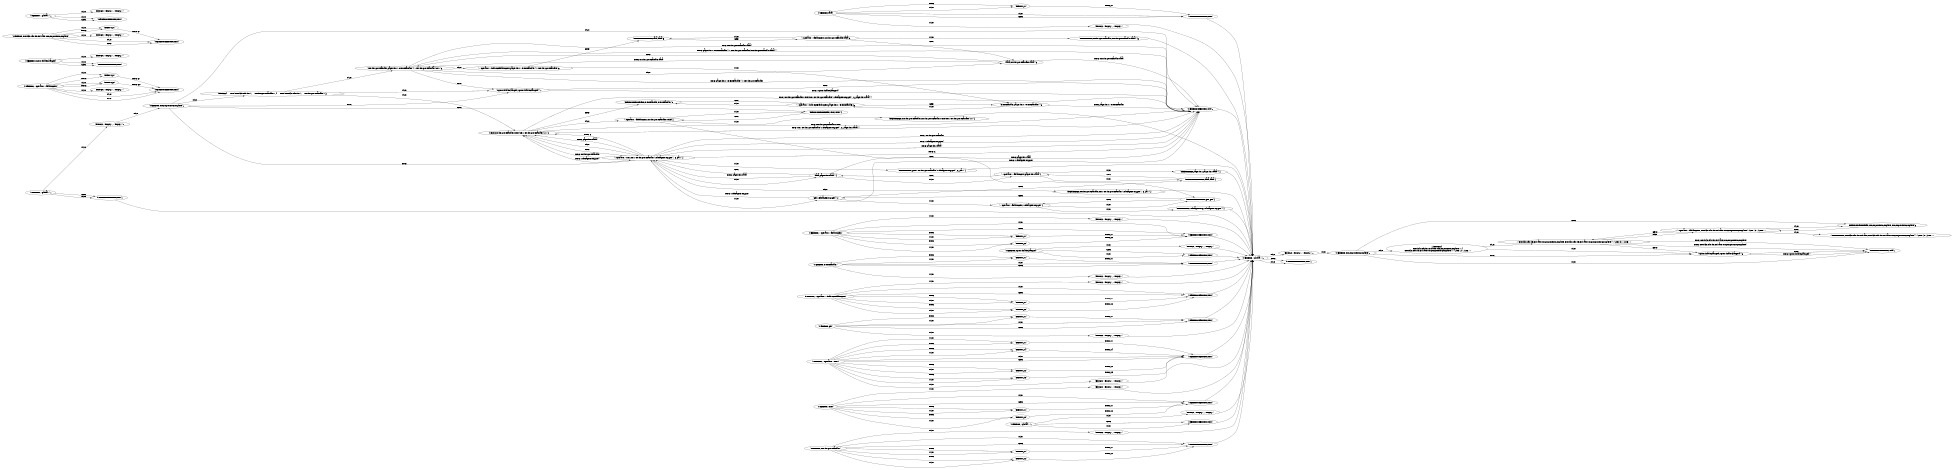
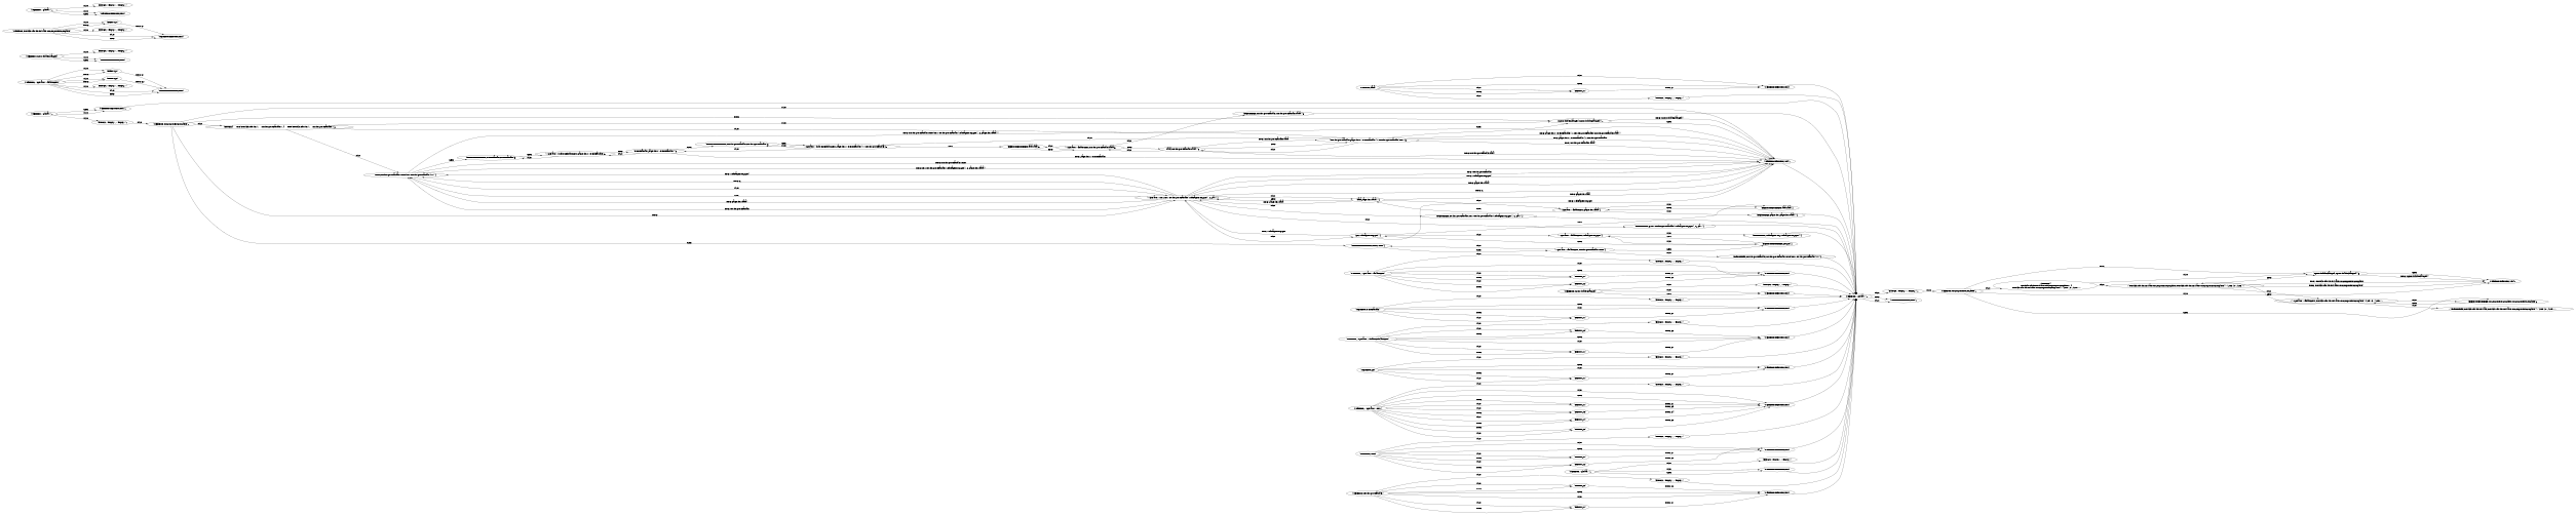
  digraph {
    rankdir=LR
    n1 [label=<(METHOD,data)>]
    n2 [label=<(PARAM,p1)>]
    n3 [label=<(BLOCK,&lt;empty&gt;,&lt;empty&gt;)>]
    n4 [label=<(METHOD_RETURN,ANY)>]
    n5 [label=<(METHOD,&lt;global&gt;)<SUB>1</SUB>>]
    n6 [label=<(BLOCK,&lt;empty&gt;,&lt;empty&gt;)<SUB>1</SUB>>]
    n7 [label=<(METHOD_RETURN,ANY)<SUB>1</SUB>>]
    n8 [label=<(METHOD,&lt;global&gt;)<SUB>1</SUB>>]
    n9 [label=<(BLOCK,&lt;empty&gt;,&lt;empty&gt;)<SUB>1</SUB>>]
    n10 [label=<(METHOD_RETURN,ANY)<SUB>1</SUB>>]
    n11 [label=<(METHOD,onComponentComplete)<SUB>1</SUB>>]
    n12 [label=<(BLOCK,{     Q_Q(QQuickWebView);     m_viewportHandler...,{     Q_Q(QQuickWebView);     m_viewportHandler...)<SUB>2</SUB>>]
    n13 [label=<(FIELD_IDENTIFIER,reset,reset)<SUB>4</SUB>>]
    n14 [label=<(&lt;operator&gt;.new,new QtViewportHandler(webPageProxy.get(), q, pa...)<SUB>4</SUB>>]
    n15 [label=<(_q_onVisibleChanged,_q_onVisibleChanged())<SUB>7</SUB>>]
    n16 [label=<(METHOD_RETURN,void)<SUB>1</SUB>>]
    n17 [label=<(reset,m_viewportHandler.reset(new QtViewportHandler(w...)<SUB>4</SUB>>]
    n18 [label=<(setViewportHandler,pageView-&gt;eventHandler()-&gt;setViewportHandler(m_...)<SUB>5</SUB>>]
    n19 [label=<(&lt;operator&gt;.fieldAccess,m_viewportHandler.reset)<SUB>4</SUB>>]
    n20 [label=<(IDENTIFIER,QtViewportHandler,new QtViewportHandler(webPageProxy.get(), q, pa...)<SUB>4</SUB>>]
    n21 [label=<(get,webPageProxy.get())<SUB>4</SUB>>]
    n22 [label=<(IDENTIFIER,q,new QtViewportHandler(webPageProxy.get(), q, pa...)<SUB>4</SUB>>]
    n23 [label=<(data,pageView.data())<SUB>4</SUB>>]
    n24 [label=<(FIELD_IDENTIFIER,eventHandler,eventHandler)<SUB>5</SUB>>]
    n25 [label=<(&lt;operator&gt;.indirectFieldAccess,pageView-&gt;eventHandler()-&gt;setViewportHandler)<SUB>5</SUB>>]
    n26 [label=<(data,m_viewportHandler.data())<SUB>5</SUB>>]
    n27 [label=<(IDENTIFIER,m_viewportHandler,m_viewportHandler.reset(new QtViewportHandler(w...)<SUB>4</SUB>>]
    n28 [label=<(FIELD_IDENTIFIER,get,get)<SUB>4</SUB>>]
    n29 [label=<(&lt;operator&gt;.indirectFieldAccess,pageView-&gt;eventHandler)<SUB>5</SUB>>]
    n30 [label=<(&lt;operator&gt;.fieldAccess,webPageProxy.get)<SUB>4</SUB>>]
    n31 [label=<(FIELD_IDENTIFIER,data,data)<SUB>4</SUB>>]
    n32 [label=<(&lt;operator&gt;.fieldAccess,pageView.data)<SUB>4</SUB>>]
    n33 [label=<(IDENTIFIER,webPageProxy,webPageProxy.get())<SUB>4</SUB>>]
    n34 [label=<(IDENTIFIER,pageView,pageView.data())<SUB>4</SUB>>]
    n35 [label=<(eventHandler,pageView-&gt;eventHandler())<SUB>5</SUB>>]
+   n36 [label=<(FIELD_IDENTIFIER,setViewportHandler,setViewportHandler)<SUB>5</SUB>>]
    n37 [label=<(FIELD_IDENTIFIER,data,data)<SUB>5</SUB>>]
    n38 [label=<(&lt;operator&gt;.fieldAccess,m_viewportHandler.data)<SUB>5</SUB>>]
    n39 [label=<(IDENTIFIER,m_viewportHandler,m_viewportHandler.data())<SUB>5</SUB>>]
    n40 [label=<(METHOD,&lt;operator&gt;.fieldAccess)>]
    n41 [label=<(PARAM,p1)>]
    n42 [label=<(PARAM,p2)>]
    n43 [label=<(BLOCK,&lt;empty&gt;,&lt;empty&gt;)>]
    n44 [label=<(METHOD_RETURN,ANY)>]
    n45 [label=<(METHOD,_q_onVisibleChanged)>]
    n46 [label=<(BLOCK,&lt;empty&gt;,&lt;empty&gt;)>]
    n47 [label=<(METHOD_RETURN,ANY)>]
    n48 [label=<(METHOD,eventHandler)>]
    n49 [label=<(PARAM,p1)>]
    n50 [label=<(BLOCK,&lt;empty&gt;,&lt;empty&gt;)>]
    n51 [label=<(METHOD_RETURN,ANY)>]
    n52 [label=<(METHOD,&lt;operator&gt;.indirectFieldAccess)>]
    n53 [label=<(PARAM,p1)>]
    n54 [label=<(PARAM,p2)>]
    n55 [label=<(BLOCK,&lt;empty&gt;,&lt;empty&gt;)>]
    n56 [label=<(METHOD_RETURN,ANY)>]
    n57 [label=<(METHOD,get)>]
    n58 [label=<(PARAM,p1)>]
    n59 [label=<(BLOCK,&lt;empty&gt;,&lt;empty&gt;)>]
    n60 [label=<(METHOD_RETURN,ANY)>]
    n61 [label=<(METHOD,&lt;operator&gt;.new)>]
    n62 [label=<(PARAM,p1)>]
    n63 [label=<(PARAM,p2)>]
    n64 [label=<(PARAM,p3)>]
    n65 [label=<(PARAM,p4)>]
    n66 [label=<(BLOCK,&lt;empty&gt;,&lt;empty&gt;)>]
    n67 [label=<(METHOD_RETURN,ANY)>]
    n68 [label=<(METHOD,reset)>]
    n69 [label=<(PARAM,p1)>]
    n70 [label=<(PARAM,p2)>]
    n71 [label=<(BLOCK,&lt;empty&gt;,&lt;empty&gt;)>]
    n72 [label=<(METHOD_RETURN,ANY)>]
    n73 [label=<(METHOD,&lt;global&gt;)<SUB>1</SUB>>]
    n74 [label=<(BLOCK,&lt;empty&gt;,&lt;empty&gt;)>]
    n75 [label=<(METHOD_RETURN,ANY)>]
    n76 [label=<(METHOD,setViewportHandler)>]
    n77 [label=<(PARAM,p1)>]
    n78 [label=<(PARAM,p2)>]
    n79 [label=<(BLOCK,&lt;empty&gt;,&lt;empty&gt;)>]
    n80 [label=<(METHOD_RETURN,ANY)>]
    n81 [label=<(METHOD,onComponentComplete)<SUB>1</SUB>>]
    n82 [label="<(BLOCK,{\n    QQuickWebViewPrivate::onComponentComplete...,{\n    QQuickWebViewPrivate::onComponentComplete...)<SUB>2</SUB>>"]
    n83 [label=<(FIELD_IDENTIFIER,onComponentComplete,onComponentComplete)<SUB>3</SUB>>]
    n84 [label=<(_q_onVisibleChanged,_q_onVisibleChanged())<SUB>5</SUB>>]
    n85 [label=<(METHOD_RETURN,void)<SUB>1</SUB>>]
    n86 [label="<(QQuickWebViewPrivate.onComponentComplete,QQuickWebViewPrivate::onComponentComplete())<SUB>3</SUB>>"]
    n87 [label="<(&lt;operator&gt;.fieldAccess,QQuickWebViewPrivate::onComponentComplete)<SUB>3</SUB>>"]
    n88 [label="<(IDENTIFIER,QQuickWebViewPrivate,QQuickWebViewPrivate::onComponentComplete())<SUB>3</SUB>>"]
    n89 [label=<(METHOD,&lt;operator&gt;.fieldAccess)>]
    n90 [label=<(PARAM,p1)>]
    n91 [label=<(PARAM,p2)>]
    n92 [label=<(BLOCK,&lt;empty&gt;,&lt;empty&gt;)>]
    n93 [label=<(METHOD_RETURN,ANY)>]
    n94 [label=<(METHOD,_q_onVisibleChanged)>]
    n95 [label=<(BLOCK,&lt;empty&gt;,&lt;empty&gt;)>]
    n96 [label=<(METHOD_RETURN,ANY)>]
    n97 [label=<(METHOD,QQuickWebViewPrivate.onComponentComplete)>]
    n98 [label=<(PARAM,p1)>]
    n99 [label=<(BLOCK,&lt;empty&gt;,&lt;empty&gt;)>]
    n100 [label=<(METHOD_RETURN,ANY)>]
    n101 [label=<(METHOD,&lt;global&gt;)<SUB>1</SUB>>]
    n102 [label=<(BLOCK,&lt;empty&gt;,&lt;empty&gt;)>]
    n103 [label=<(METHOD_RETURN,ANY)>]
    n1 -> n2 [label="AST: "]
    n1 -> n2 [label="DDG: "]
    n1 -> n3 [label="AST: "]
    n1 -> n4 [label="AST: "]
    n1 -> n4 [label="CFG: "]
    n2 -> n4 [label="DDG: p1"]
    n3 -> n5
    n4 -> n5
    n5 -> n6 [label="AST: "]
    n5 -> n7 [label="AST: "]
    n5 -> n7 [label="CFG: "]
    n6 -> n81 [label="AST: "]
    n8 -> n9 [label="AST: "]
    n8 -> n10 [label="AST: "]
    n8 -> n10 [label="CFG: "]
    n9 -> n11 [label="AST: "]
    n10 -> n5
    n11 -> n12 [label="AST: "]
    n11 -> n13 [label="CFG: "]
    n11 -> n14 [label="DDG: "]
    n11 -> n15 [label="DDG: "]
    n11 -> n16 [label="AST: "]
    n12 -> n15 [label="AST: "]
    n12 -> n17 [label="AST: "]
    n12 -> n18 [label="AST: "]
    n13 -> n19 [label="CFG: "]
    n14 -> n16 [label="DDG: QtViewportHandler"]
    n14 -> n16 [label="DDG: webPageProxy.get()"]
    n14 -> n16 [label="DDG: pageView.data()"]
    n14 -> n16 [label="DDG: q"]
    n14 -> n17 [label="CFG: "]
    n14 -> n17 [label="DDG: QtViewportHandler"]
    n14 -> n17 [label="DDG: webPageProxy.get()"]
    n14 -> n17 [label="DDG: q"]
    n14 -> n17 [label="DDG: pageView.data()"]
    n14 -> n20 [label="AST: "]
    n14 -> n21 [label="AST: "]
    n14 -> n22 [label="AST: "]
    n14 -> n23 [label="AST: "]
    n15 -> n16 [label="CFG: "]
    n15 -> n16 [label="DDG: _q_onVisibleChanged()"]
    n16 -> n5
    n17 -> n14 [label="AST: "]
    n17 -> n16 [label="DDG: m_viewportHandler.reset"]
    n17 -> n16 [label="DDG: new QtViewportHandler(webPageProxy.get(), q, pageView.data())"]
    n17 -> n16 [label="DDG: m_viewportHandler.reset(new QtViewportHandler(webPageProxy.get(), q, pageView.data()))"]
-   n17 -> n19 [label="AST: "]
    n17 -> n24 [label="CFG: "]
    n18 -> n15 [label="CFG: "]
    n18 -> n16 [label="DDG: pageView-&gt;eventHandler()-&gt;setViewportHandler"]
    n18 -> n16 [label="DDG: m_viewportHandler.data()"]
    n18 -> n16 [label="DDG: pageView-&gt;eventHandler()-&gt;setViewportHandler(m_viewportHandler.data())"]
    n18 -> n25 [label="AST: "]
    n18 -> n26 [label="AST: "]
    n19 -> n13 [label="AST: "]
    n19 -> n27 [label="AST: "]
    n19 -> n28 [label="CFG: "]
    n20 -> n5
    n21 -> n14 [label="DDG: webPageProxy.get"]
    n21 -> n16 [label="DDG: webPageProxy.get"]
    n21 -> n30 [label="AST: "]
    n21 -> n31 [label="CFG: "]
    n22 -> n5
    n23 -> n14 [label="CFG: "]
    n23 -> n14 [label="DDG: pageView.data"]
    n23 -> n16 [label="DDG: pageView.data"]
    n23 -> n32 [label="AST: "]
    n24 -> n29 [label="CFG: "]
    n25 -> n35 [label="AST: "]
+   n25 -> n36 [label="AST: "]
    n25 -> n37 [label="CFG: "]
    n26 -> n16 [label="DDG: m_viewportHandler.data"]
    n26 -> n18 [label="CFG: "]
    n26 -> n18 [label="DDG: m_viewportHandler.data"]
+   n26 -> n38 [label="AST: "]
    n27 -> n5
    n28 -> n21 [label="CFG: "]
    n28 -> n30 [label="CFG: "]
    n29 -> n24 [label="AST: "]
    n29 -> n35 [label="CFG: "]
    n30 -> n28 [label="AST: "]
    n30 -> n33 [label="AST: "]
    n31 -> n32 [label="CFG: "]
    n32 -> n23 [label="CFG: "]
    n32 -> n31 [label="AST: "]
    n32 -> n34 [label="AST: "]
    n33 -> n5
    n34 -> n5
    n35 -> n16 [label="DDG: pageView-&gt;eventHandler"]
    n35 -> n29 [label="AST: "]
+   n35 -> n36 [label="CFG: "]
+   n36 -> n25 [label="CFG: "]
    n37 -> n38 [label="CFG: "]
    n38 -> n26 [label="CFG: "]
    n38 -> n37 [label="AST: "]
    n38 -> n39 [label="AST: "]
    n39 -> n5
    n40 -> n41 [label="AST: "]
    n40 -> n41 [label="DDG: "]
    n40 -> n42 [label="AST: "]
    n40 -> n42 [label="DDG: "]
    n40 -> n43 [label="AST: "]
    n40 -> n44 [label="AST: "]
    n40 -> n44 [label="CFG: "]
    n41 -> n44 [label="DDG: p1"]
    n42 -> n44 [label="DDG: p2"]
    n43 -> n5
    n44 -> n5
    n45 -> n46 [label="AST: "]
    n45 -> n47 [label="AST: "]
    n45 -> n47 [label="CFG: "]
    n46 -> n5
    n47 -> n5
    n48 -> n49 [label="AST: "]
    n48 -> n49 [label="DDG: "]
    n48 -> n50 [label="AST: "]
    n48 -> n51 [label="AST: "]
    n48 -> n51 [label="CFG: "]
    n49 -> n51 [label="DDG: p1"]
    n50 -> n5
    n51 -> n5
    n52 -> n53 [label="AST: "]
    n52 -> n53 [label="DDG: "]
    n52 -> n54 [label="AST: "]
    n52 -> n54 [label="DDG: "]
    n52 -> n55 [label="AST: "]
    n52 -> n56 [label="AST: "]
    n52 -> n56 [label="CFG: "]
    n53 -> n56 [label="DDG: p1"]
    n54 -> n56 [label="DDG: p2"]
    n55 -> n5
    n56 -> n5
    n57 -> n58 [label="AST: "]
    n57 -> n58 [label="DDG: "]
    n57 -> n59 [label="AST: "]
    n57 -> n60 [label="AST: "]
    n57 -> n60 [label="CFG: "]
    n58 -> n60 [label="DDG: p1"]
    n59 -> n5
    n60 -> n5
    n61 -> n62 [label="AST: "]
    n61 -> n62 [label="DDG: "]
    n61 -> n63 [label="AST: "]
    n61 -> n63 [label="DDG: "]
    n61 -> n64 [label="AST: "]
    n61 -> n64 [label="DDG: "]
    n61 -> n65 [label="AST: "]
    n61 -> n65 [label="DDG: "]
    n61 -> n66 [label="AST: "]
    n61 -> n67 [label="AST: "]
    n61 -> n67 [label="CFG: "]
    n62 -> n67 [label="DDG: p1"]
    n63 -> n67 [label="DDG: p2"]
    n64 -> n67 [label="DDG: p3"]
    n65 -> n67 [label="DDG: p4"]
    n66 -> n5
    n67 -> n5
    n68 -> n69 [label="AST: "]
    n68 -> n69 [label="DDG: "]
    n68 -> n70 [label="AST: "]
    n68 -> n70 [label="DDG: "]
    n68 -> n71 [label="AST: "]
    n68 -> n72 [label="AST: "]
    n68 -> n72 [label="CFG: "]
    n69 -> n72 [label="DDG: p1"]
    n70 -> n72 [label="DDG: p2"]
    n71 -> n5
    n72 -> n5
    n73 -> n74 [label="AST: "]
    n73 -> n75 [label="AST: "]
    n73 -> n75 [label="CFG: "]
    n74 -> n5
    n75 -> n5
    n76 -> n77 [label="AST: "]
    n76 -> n77 [label="DDG: "]
    n76 -> n78 [label="AST: "]
    n76 -> n78 [label="DDG: "]
    n76 -> n79 [label="AST: "]
    n76 -> n80 [label="AST: "]
    n76 -> n80 [label="CFG: "]
    n77 -> n80 [label="DDG: p1"]
    n78 -> n80 [label="DDG: p2"]
    n79 -> n5
    n80 -> n5
    n81 -> n82 [label="AST: "]
    n81 -> n83 [label="CFG: "]
    n81 -> n84 [label="DDG: "]
    n81 -> n85 [label="AST: "]
    n82 -> n84 [label="AST: "]
    n82 -> n86 [label="AST: "]
    n83 -> n87 [label="CFG: "]
    n84 -> n85 [label="CFG: "]
    n84 -> n85 [label="DDG: _q_onVisibleChanged()"]
    n86 -> n84 [label="CFG: "]
    n86 -> n85 [label="DDG: QQuickWebViewPrivate::onComponentComplete"]
    n86 -> n85 [label="DDG: QQuickWebViewPrivate::onComponentComplete()"]
    n86 -> n87 [label="AST: "]
    n87 -> n83 [label="AST: "]
    n87 -> n86 [label="CFG: "]
    n87 -> n88 [label="AST: "]
    n89 -> n90 [label="AST: "]
    n89 -> n90 [label="DDG: "]
    n89 -> n91 [label="AST: "]
    n89 -> n91 [label="DDG: "]
    n89 -> n92 [label="AST: "]
    n89 -> n93 [label="AST: "]
    n89 -> n93 [label="CFG: "]
    n90 -> n93 [label="DDG: p1"]
    n91 -> n93 [label="DDG: p2"]
    n94 -> n95 [label="AST: "]
    n94 -> n96 [label="AST: "]
    n94 -> n96 [label="CFG: "]
    n97 -> n98 [label="AST: "]
    n97 -> n98 [label="DDG: "]
    n97 -> n99 [label="AST: "]
    n97 -> n100 [label="AST: "]
    n97 -> n100 [label="CFG: "]
    n98 -> n100 [label="DDG: p1"]
    n101 -> n102 [label="AST: "]
    n101 -> n103 [label="AST: "]
    n101 -> n103 [label="CFG: "]
  }
